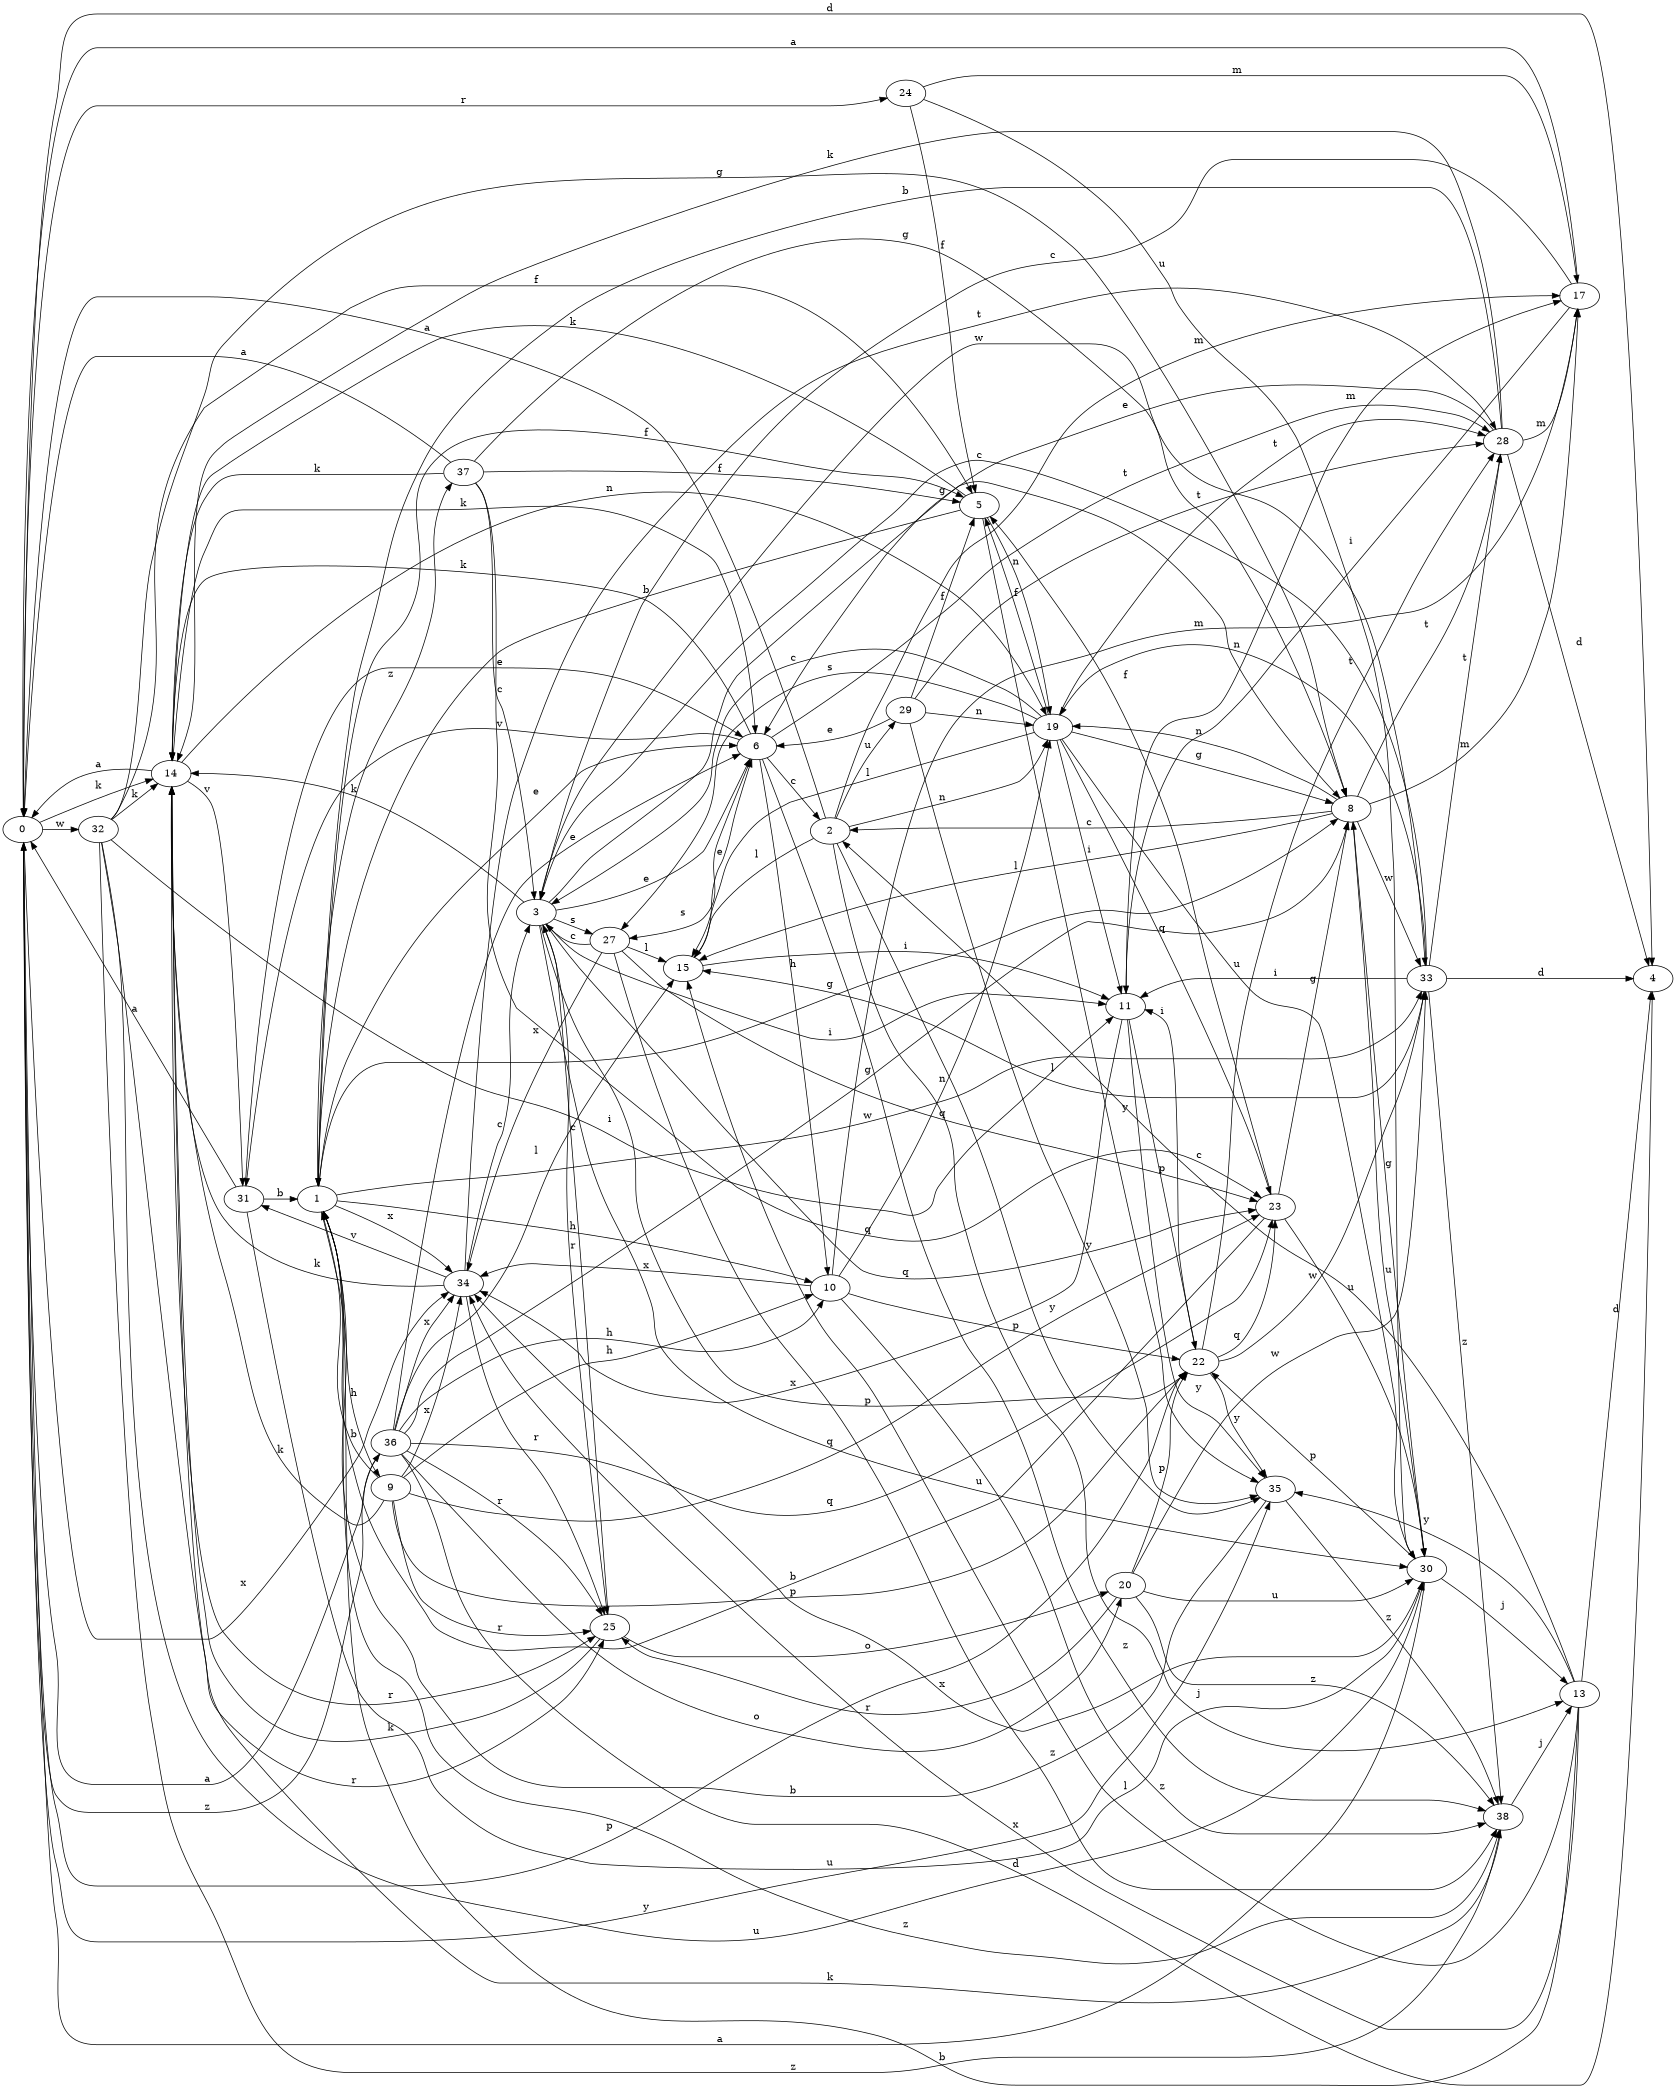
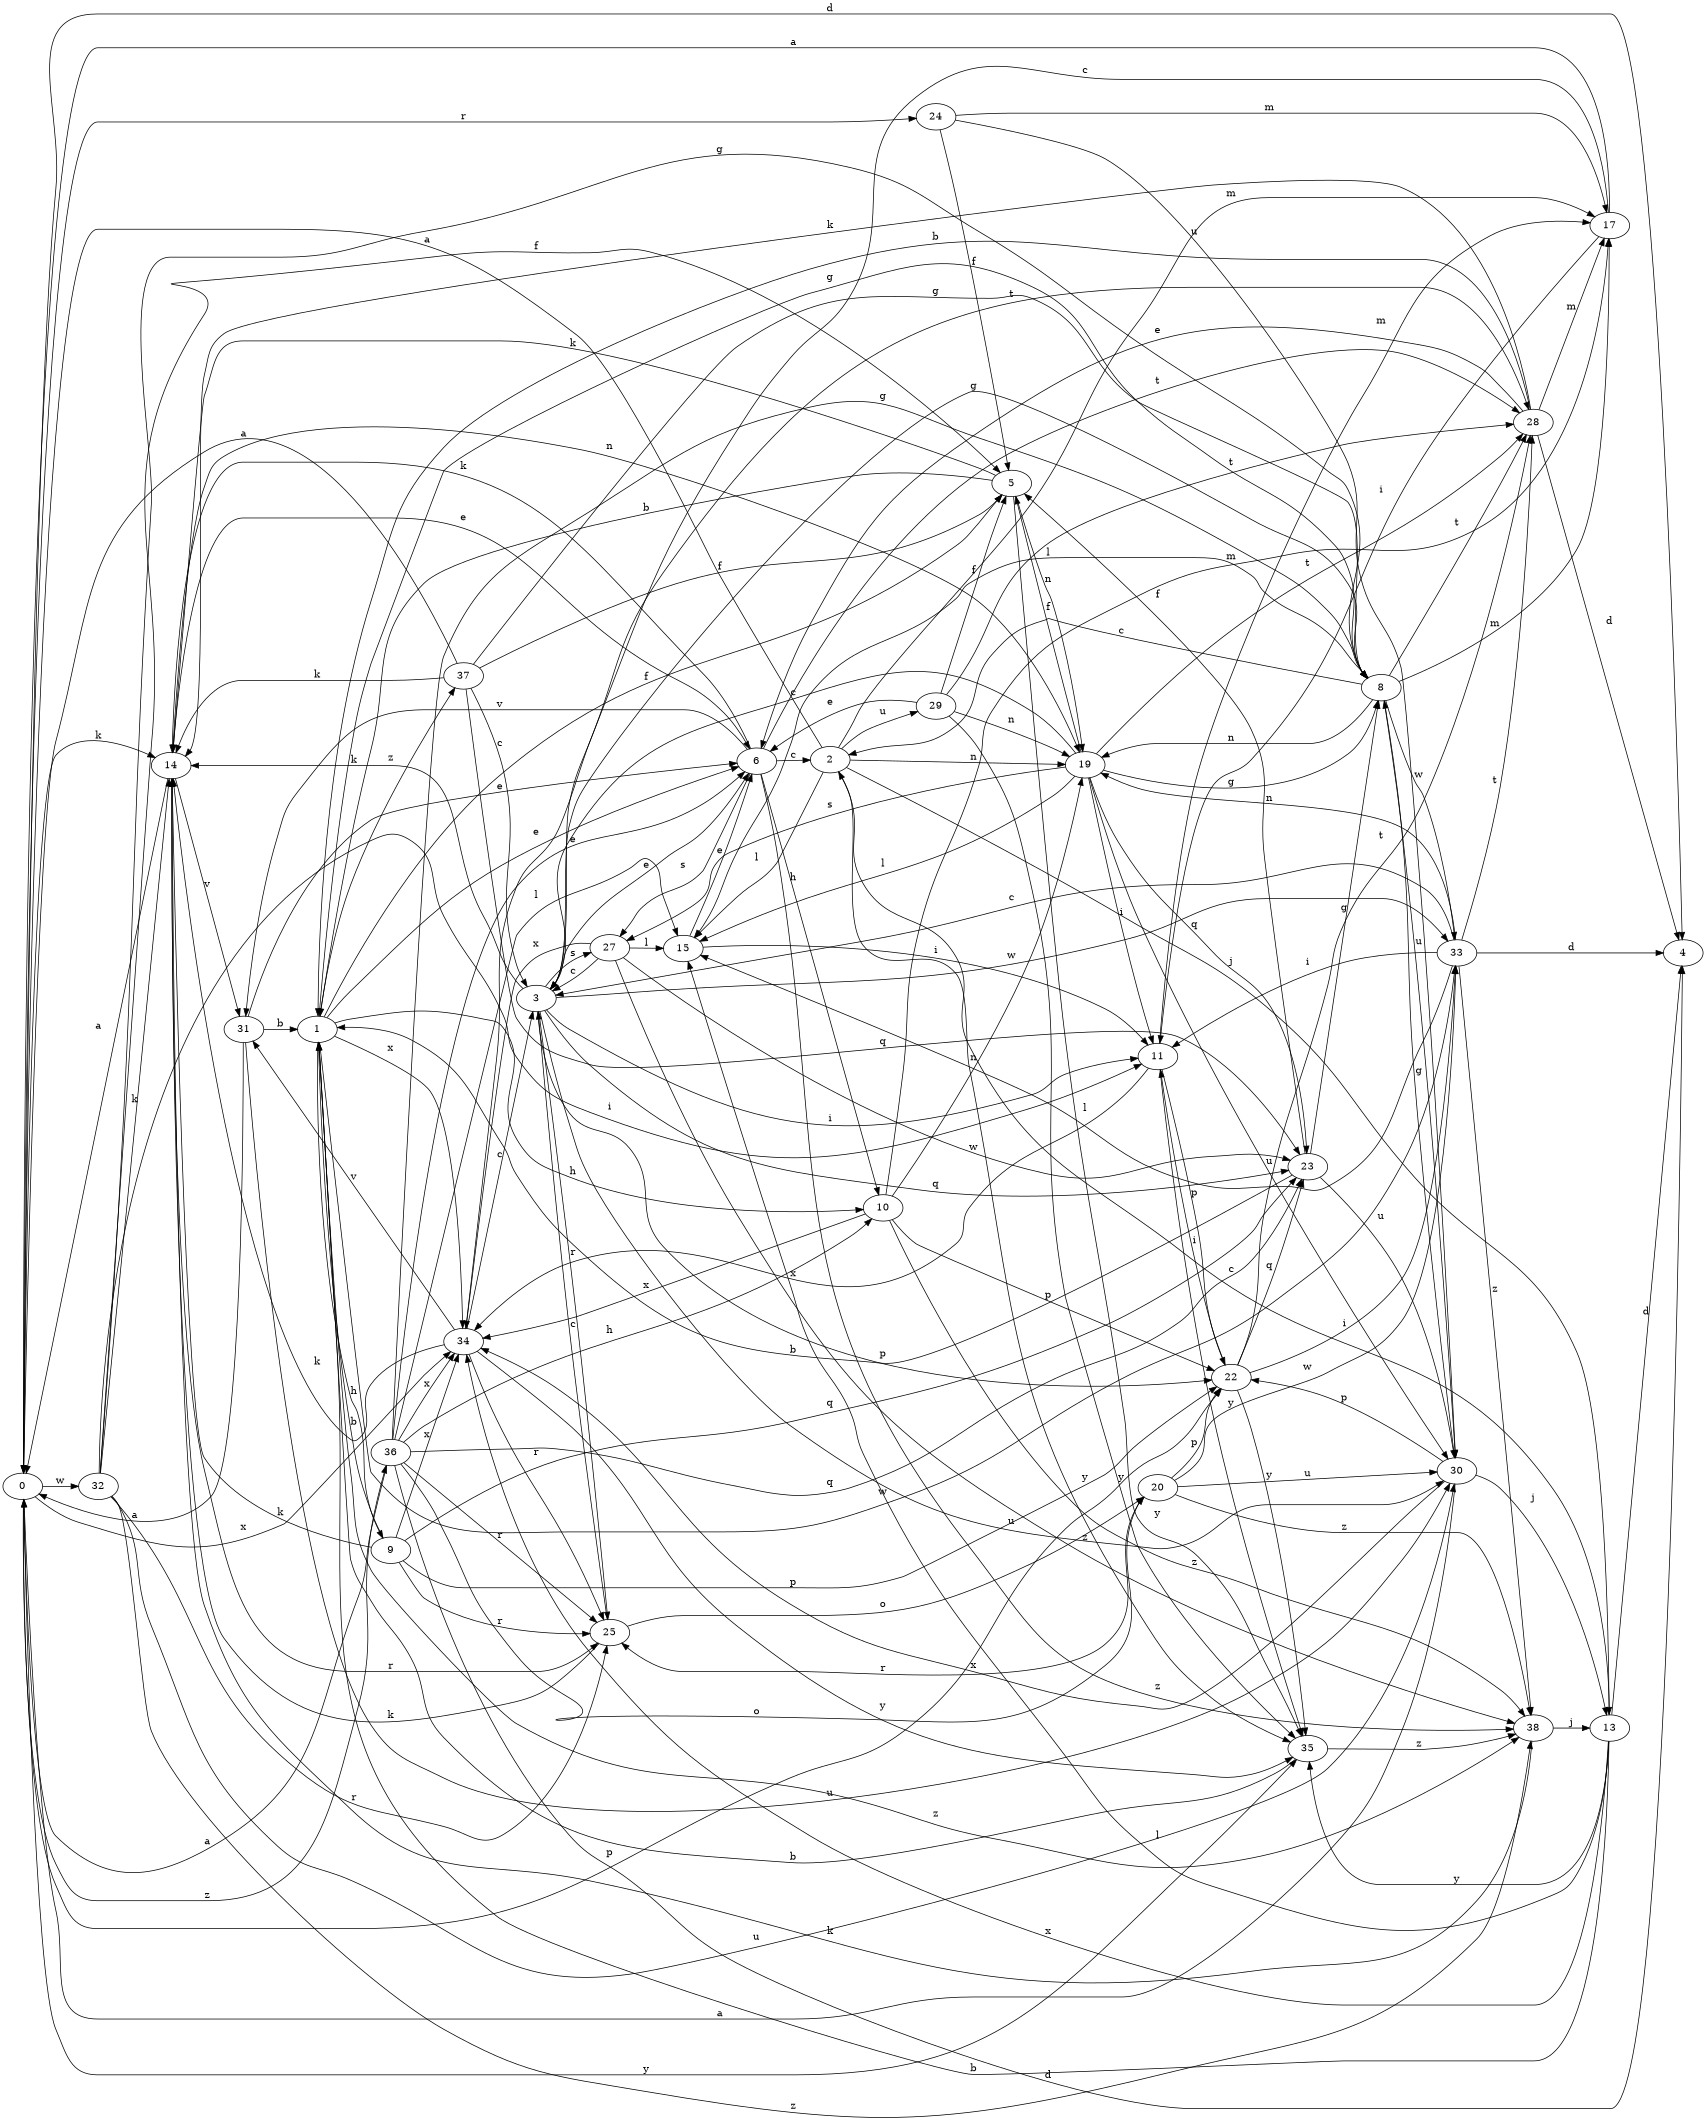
  strict digraph {
    rankdir=LR
    0
    4
    14
    22
    24
    32
    34
    35
    36
    6
    19
    25
    31
    33
    11
    23
    28
    n18 [label=5]
    17
    30
    8
    38
    3
    1
    10
    15
    20
    9
    37
    2
    27
    13
    29
    0 -> 4 [label=d]
    0 -> 14 [label=k]
    0 -> 22 [label=p]
    0 -> 24 [label=r]
    0 -> 32 [label=w]
    0 -> 34 [label=x]
    0 -> 35 [label=y]
    0 -> 36 [label=z]
    14 -> 0 [label=a]
-   14 -> 6 [label=k]
+   14 -> 6 [label=e]
    14 -> 19 [label=n]
    14 -> 25 [label=r]
    14 -> 31 [label=v]
    22 -> 35 [label=y]
-   22 -> 33 [label=w]
+   22 -> 33 [label=i]
    22 -> 11 [label=i]
    22 -> 23 [label=q]
    22 -> 28 [label=t]
    24 -> n18 [label=f]
    24 -> 17 [label=m]
    24 -> 30 [label=u]
    32 -> 14 [label=k]
    32 -> 25 [label=r]
    32 -> 11 [label=i]
    32 -> n18 [label=f]
    32 -> 30 [label=u]
    32 -> 8 [label=g]
    32 -> 38 [label=z]
    34 -> 14 [label=k]
+   34 -> 35 [label=y]
    34 -> 25 [label=r]
    34 -> 31 [label=v]
    34 -> 28 [label=t]
    34 -> 3 [label=c]
    35 -> 38 [label=z]
    35 -> 1 [label=b]
    36 -> 0 [label=a]
    36 -> 4 [label=d]
    36 -> 34 [label=x]
    36 -> 6 [label=e]
    36 -> 25 [label=r]
    36 -> 23 [label=q]
    36 -> 8 [label=g]
    36 -> 10 [label=h]
    36 -> 15 [label=l]
    36 -> 20 [label=o]
    6 -> 14 [label=k]
    6 -> 31 [label=v]
    6 -> 28 [label=t]
    6 -> 38 [label=z]
    6 -> 10 [label=h]
    6 -> 2 [label=c]
    6 -> 27 [label=s]
    19 -> 11 [label=i]
    19 -> 23 [label=q]
    19 -> 28 [label=t]
    19 -> n18 [label=f]
    19 -> 30 [label=u]
    19 -> 8 [label=g]
    19 -> 3 [label=c]
    19 -> 15 [label=l]
    19 -> 27 [label=s]
    25 -> 14 [label=k]
    25 -> 3 [label=c]
    25 -> 20 [label=o]
    31 -> 0 [label=a]
    31 -> 6 [label=e]
    31 -> 30 [label=u]
    31 -> 1 [label=b]
    33 -> 4 [label=d]
    33 -> 19 [label=n]
    33 -> 11 [label=i]
    33 -> 28 [label=t]
    33 -> 38 [label=z]
    33 -> 3 [label=c]
    33 -> 15 [label=l]
    11 -> 22 [label=p]
    11 -> 34 [label=x]
    11 -> 35 [label=y]
    11 -> 17 [label=m]
    23 -> n18 [label=f]
    23 -> 30 [label=u]
    23 -> 8 [label=g]
    23 -> 1 [label=b]
    28 -> 4 [label=d]
    28 -> 14 [label=k]
    28 -> 6 [label=e]
    28 -> 17 [label=m]
    28 -> 1 [label=b]
    n18 -> 14 [label=k]
    n18 -> 35 [label=y]
    n18 -> 19 [label=n]
    n18 -> 1 [label=b]
    17 -> 0 [label=a]
    17 -> 11 [label=i]
    17 -> 3 [label=c]
    30 -> 0 [label=a]
    30 -> 22 [label=p]
    30 -> 34 [label=x]
    30 -> 8 [label=g]
    30 -> 13 [label=j]
    8 -> 19 [label=n]
    8 -> 33 [label=w]
    8 -> 28 [label=t]
    8 -> 17 [label=m]
    8 -> 30 [label=u]
    8 -> 15 [label=l]
    8 -> 2 [label=c]
    38 -> 14 [label=k]
    38 -> 13 [label=j]
    3 -> 14 [label=k]
    3 -> 22 [label=p]
    3 -> 6 [label=e]
    3 -> 25 [label=r]
    3 -> 33 [label=w]
    3 -> 11 [label=i]
    3 -> 23 [label=q]
    3 -> 30 [label=u]
    3 -> 8 [label=g]
    3 -> 27 [label=s]
    1 -> 34 [label=x]
    1 -> 6 [label=e]
    1 -> 33 [label=w]
    1 -> n18 [label=f]
    1 -> 8 [label=g]
    1 -> 38 [label=z]
    1 -> 10 [label=h]
    1 -> 9 [label=h]
    1 -> 37 [label=z]
    10 -> 22 [label=p]
    10 -> 34 [label=x]
    10 -> 19 [label=n]
    10 -> 17 [label=m]
    10 -> 38 [label=z]
    15 -> 6 [label=e]
    15 -> 11 [label=i]
    20 -> 22 [label=p]
    20 -> 25 [label=r]
    20 -> 33 [label=w]
    20 -> 30 [label=u]
    20 -> 38 [label=z]
    9 -> 14 [label=k]
    9 -> 22 [label=p]
    9 -> 34 [label=x]
    9 -> 25 [label=r]
    9 -> 23 [label=q]
    9 -> 1 [label=b]
-   9 -> 10 [label=h]
    37 -> 0 [label=a]
    37 -> 14 [label=k]
    37 -> 23 [label=q]
    37 -> n18 [label=f]
    37 -> 8 [label=g]
    37 -> 3 [label=c]
    2 -> 0 [label=a]
    2 -> 35 [label=y]
    2 -> 19 [label=n]
    2 -> 17 [label=m]
    2 -> 15 [label=l]
    2 -> 13 [label=j]
    2 -> 29 [label=u]
    27 -> 34 [label=x]
-   27 -> 23 [label=q]
+   27 -> 23 [label=w]
    27 -> 38 [label=z]
    27 -> 3 [label=c]
    27 -> 15 [label=l]
    13 -> 4 [label=d]
    13 -> 34 [label=x]
    13 -> 35 [label=y]
    13 -> 1 [label=b]
    13 -> 15 [label=l]
    13 -> 2 [label=c]
    29 -> 35 [label=y]
    29 -> 6 [label=e]
    29 -> 19 [label=n]
    29 -> 28 [label=t]
    29 -> n18 [label=f]
  }
